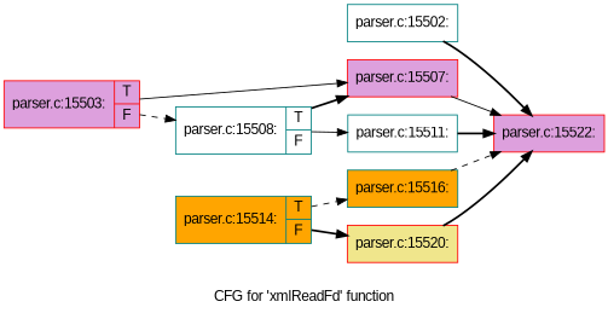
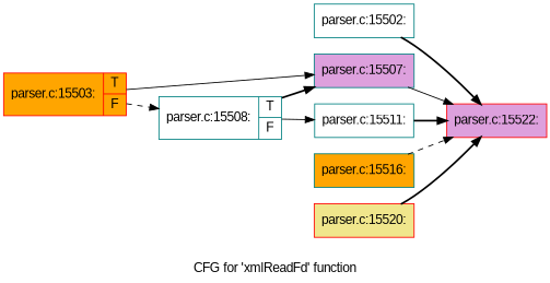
  digraph {
    fontname="Liberation Sans"
    label="CFG for 'xmlReadFd' function"
    rankdir=LR
    node [color=teal fillcolor=white fontname="Liberation Sans" shape=record style=filled]
    edge [fontname="Liberation Sans" style=bold]
    n1 [label="{parser.c:15502:}"]
    n2 [color=red fillcolor=plum label="{parser.c:15522:}"]
-   n3 [color=red fillcolor=plum label="{parser.c:15503:|{<s0>T|<s1>F}}"]
-   n4 [color=red fillcolor=plum label="{parser.c:15507:}"]
+   n3 [color=red fillcolor=orange label="{parser.c:15503:|{<s0>T|<s1>F}}"]
+   n4 [fillcolor=plum label="{parser.c:15507:}"]
    n5 [label="{parser.c:15508:|{<s0>T|<s1>F}}"]
    n6 [label="{parser.c:15511:}"]
-   n7 [fillcolor=orange label="{parser.c:15514:|{<s0>T|<s1>F}}"]
    n8 [fillcolor=orange label="{parser.c:15516:}"]
    n9 [color=red fillcolor=khaki label="{parser.c:15520:}"]
    n1 -> n2
    n3 -> n4 [style=solid]
    n3 -> n5 [style=dashed]
    n4 -> n2 [style=solid]
    n5 -> n4
    n5 -> n6 [style=solid]
    n6 -> n2
-   n7 -> n8 [style=dashed]
-   n7 -> n9
    n8 -> n2 [style=dashed]
    n9 -> n2
  }
